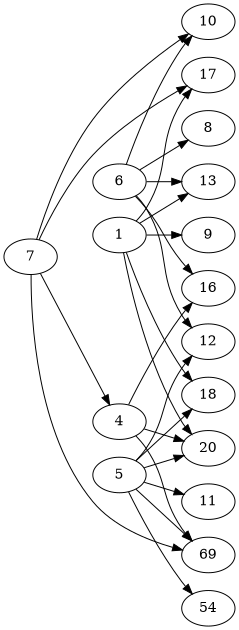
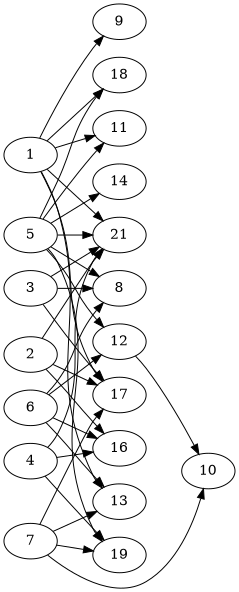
  digraph {
    rankdir=LR
    node [alpha=0.17]
    1 [expect_size=19519488]
    9 [alpha=0.03 expect_size=32361472]
    11 [alpha=0.16 expect_size=27408384]
    13 [alpha=0.16 expect_size=29913088]
    17 [alpha=0.12 expect_size=37277696]
    18 [alpha=0.02 expect_size=38017024]
-   20 [alpha=0.18 expect_size=27592704]
+   20 [alpha=0.18 expect_size=27592704 label=21]
+   2 [alpha=0.04 expect_size=18954240]
    16 [alpha=0.06 expect_size=18737152]
+   3 [expect_size=29038592]
    8 [alpha=0.13 expect_size=32550912]
    4 [alpha=0.06 expect_size=5264384]
-   19 [alpha=0.18 expect_size=20923392 label=69]
+   19 [alpha=0.18 expect_size=20923392]
    5 [alpha=0.12 expect_size=44453888]
    12 [alpha=0.13 expect_size=19453952]
-   14 [alpha=0.11 expect_size=23736320 label=54]
+   14 [alpha=0.11 expect_size=23736320]
    6 [alpha=0.08 expect_size=52200448]
    10 [alpha=0.08 expect_size=31037440]
    7 [alpha=0.00 expect_size=24351744]
    1 -> 9
+   1 -> 11
    1 -> 13
    1 -> 17
    1 -> 18
    1 -> 20
+   2 -> 17
+   2 -> 20
+   2 -> 16
+   3 -> 17
+   3 -> 20
+   3 -> 8
    4 -> 20
    4 -> 16
    4 -> 19
    5 -> 11
    5 -> 18
    5 -> 20
+   5 -> 8
    5 -> 19
    5 -> 12
    5 -> 14
    6 -> 13
    6 -> 16
    6 -> 8
    6 -> 12
-   6 -> 10
-   7 -> 4
+   12 -> 10
+   7 -> 13
    7 -> 17
    7 -> 19
    7 -> 10
  }
